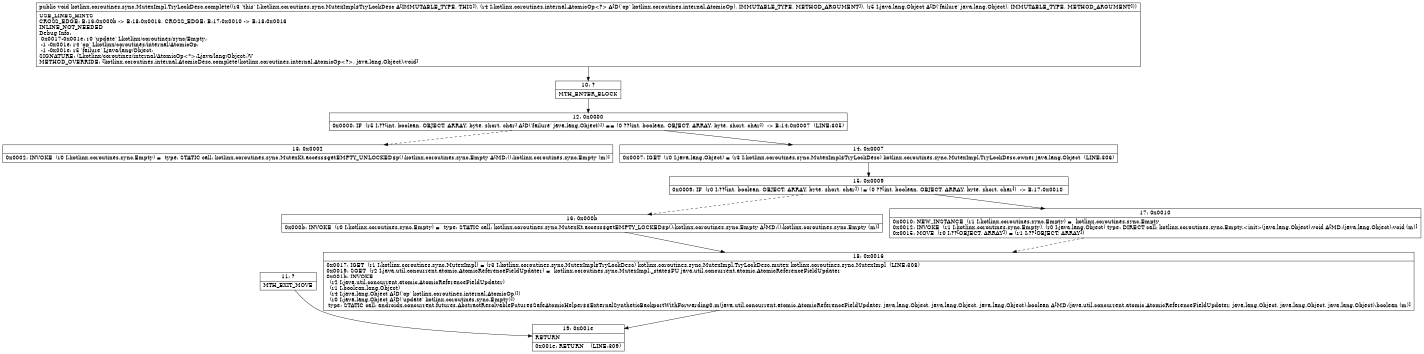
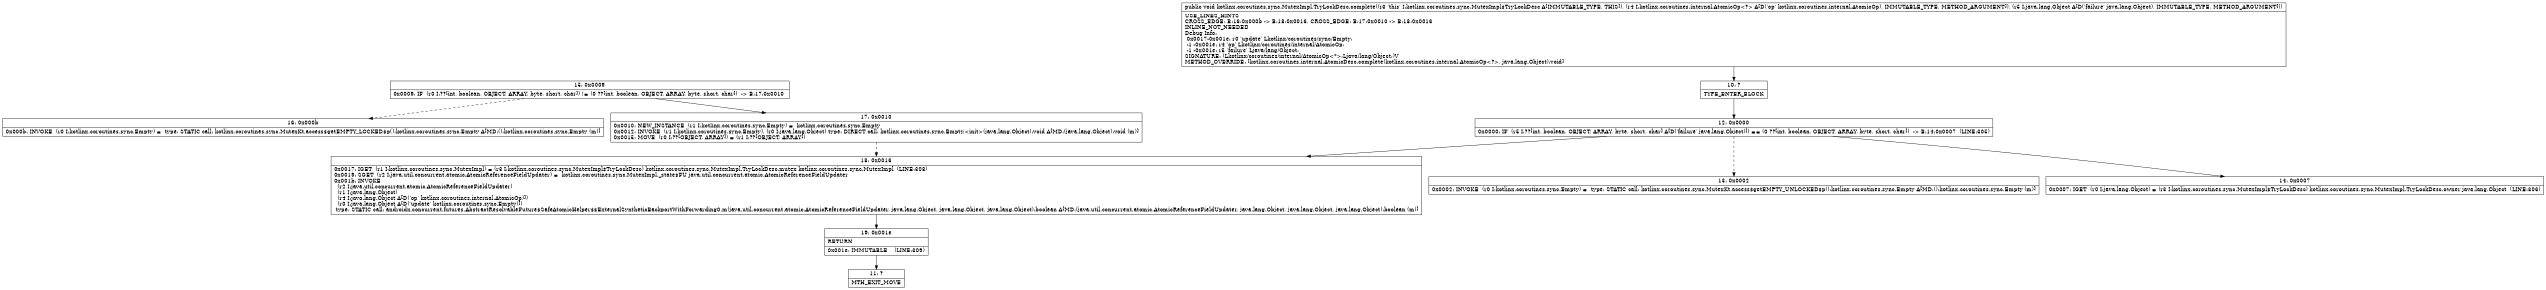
  digraph {
    node [shape=record]
-   n1 [label="{10\:\ ?|MTH_ENTER_BLOCK\l}"]
+   n1 [label="{10\:\ ?|TYPE_ENTER_BLOCK\l}"]
    n2 [label="{12\:\ 0x0000|0x0000: IF  (r5 I:??[int, boolean, OBJECT, ARRAY, byte, short, char] A[D('failure' java.lang.Object)]) == (0 ??[int, boolean, OBJECT, ARRAY, byte, short, char])  \-\> B:14:0x0007  (LINE:305)\l}"]
    n3 [label="{13\:\ 0x0002|0x0002: INVOKE  (r0 I:kotlinx.coroutines.sync.Empty) =  type: STATIC call: kotlinx.coroutines.sync.MutexKt.access$getEMPTY_UNLOCKED$p():kotlinx.coroutines.sync.Empty A[MD:():kotlinx.coroutines.sync.Empty (m)]\l}"]
    n4 [label="{14\:\ 0x0007|0x0007: IGET  (r0 I:java.lang.Object) = (r3 I:kotlinx.coroutines.sync.MutexImpl$TryLockDesc) kotlinx.coroutines.sync.MutexImpl.TryLockDesc.owner java.lang.Object  (LINE:306)\l}"]
    n5 [label="{15\:\ 0x0009|0x0009: IF  (r0 I:??[int, boolean, OBJECT, ARRAY, byte, short, char]) != (0 ??[int, boolean, OBJECT, ARRAY, byte, short, char])  \-\> B:17:0x0010 \l}"]
-   n6 [label="{18\:\ 0x0016|0x0017: IGET  (r1 I:kotlinx.coroutines.sync.MutexImpl) = (r3 I:kotlinx.coroutines.sync.MutexImpl$TryLockDesc) kotlinx.coroutines.sync.MutexImpl.TryLockDesc.mutex kotlinx.coroutines.sync.MutexImpl  (LINE:308)\l0x0019: SGET  (r2 I:java.util.concurrent.atomic.AtomicReferenceFieldUpdater) =  kotlinx.coroutines.sync.MutexImpl._state$FU java.util.concurrent.atomic.AtomicReferenceFieldUpdater \l0x001b: INVOKE  \l  (r2 I:java.util.concurrent.atomic.AtomicReferenceFieldUpdater)\l  (r1 I:boolean.lang.Object)\l  (r4 I:java.lang.Object A[D('op' kotlinx.coroutines.internal.AtomicOp)])\l  (r0 I:java.lang.Object A[D('update' kotlinx.coroutines.sync.Empty)])\l type: STATIC call: androidx.concurrent.futures.AbstractResolvableFuture$SafeAtomicHelper$$ExternalSyntheticBackportWithForwarding0.m(java.util.concurrent.atomic.AtomicReferenceFieldUpdater, java.lang.Object, java.lang.Object, java.lang.Object):boolean A[MD:(java.util.concurrent.atomic.AtomicReferenceFieldUpdater, java.lang.Object, java.lang.Object, java.lang.Object):boolean (m)]\l}"]
-   n7 [label="{19\:\ 0x001e|RETURN\l|0x001e: RETURN    (LINE:309)\l}"]
+   n6 [label="{18\:\ 0x0016|0x0017: IGET  (r1 I:kotlinx.coroutines.sync.MutexImpl) = (r3 I:kotlinx.coroutines.sync.MutexImpl$TryLockDesc) kotlinx.coroutines.sync.MutexImpl.TryLockDesc.mutex kotlinx.coroutines.sync.MutexImpl  (LINE:308)\l0x0019: SGET  (r2 I:java.util.concurrent.atomic.AtomicReferenceFieldUpdater) =  kotlinx.coroutines.sync.MutexImpl._state$FU java.util.concurrent.atomic.AtomicReferenceFieldUpdater \l0x001b: INVOKE  \l  (r2 I:java.util.concurrent.atomic.AtomicReferenceFieldUpdater)\l  (r1 I:java.lang.Object)\l  (r4 I:java.lang.Object A[D('op' kotlinx.coroutines.internal.AtomicOp)])\l  (r0 I:java.lang.Object A[D('update' kotlinx.coroutines.sync.Empty)])\l type: STATIC call: androidx.concurrent.futures.AbstractResolvableFuture$SafeAtomicHelper$$ExternalSyntheticBackportWithForwarding0.m(java.util.concurrent.atomic.AtomicReferenceFieldUpdater, java.lang.Object, java.lang.Object, java.lang.Object):boolean A[MD:(java.util.concurrent.atomic.AtomicReferenceFieldUpdater, java.lang.Object, java.lang.Object, java.lang.Object):boolean (m)]\l}"]
+   n7 [label="{19\:\ 0x001e|RETURN\l|0x001e: IMMUTABLE    (LINE:309)\l}"]
    n8 [label="{11\:\ ?|MTH_EXIT_MOVE\l}"]
    n9 [label="{16\:\ 0x000b|0x000b: INVOKE  (r0 I:kotlinx.coroutines.sync.Empty) =  type: STATIC call: kotlinx.coroutines.sync.MutexKt.access$getEMPTY_LOCKED$p():kotlinx.coroutines.sync.Empty A[MD:():kotlinx.coroutines.sync.Empty (m)]\l}"]
    n10 [label="{17\:\ 0x0010|0x0010: NEW_INSTANCE  (r1 I:kotlinx.coroutines.sync.Empty) =  kotlinx.coroutines.sync.Empty \l0x0012: INVOKE  (r1 I:kotlinx.coroutines.sync.Empty), (r0 I:java.lang.Object) type: DIRECT call: kotlinx.coroutines.sync.Empty.\<init\>(java.lang.Object):void A[MD:(java.lang.Object):void (m)]\l0x0015: MOVE  (r0 I:??[OBJECT, ARRAY]) = (r1 I:??[OBJECT, ARRAY]) \l}"]
    n11 [label="{public void kotlinx.coroutines.sync.MutexImpl.TryLockDesc.complete((r3 'this' I:kotlinx.coroutines.sync.MutexImpl$TryLockDesc A[IMMUTABLE_TYPE, THIS]), (r4 I:kotlinx.coroutines.internal.AtomicOp\<?\> A[D('op' kotlinx.coroutines.internal.AtomicOp), IMMUTABLE_TYPE, METHOD_ARGUMENT]), (r5 I:java.lang.Object A[D('failure' java.lang.Object), IMMUTABLE_TYPE, METHOD_ARGUMENT]))  | USE_LINES_HINTS\lCROSS_EDGE: B:16:0x000b \-\> B:18:0x0016, CROSS_EDGE: B:17:0x0010 \-\> B:18:0x0016\lINLINE_NOT_NEEDED\lDebug Info:\l  0x0017\-0x001e: r0 'update' Lkotlinx\/coroutines\/sync\/Empty;\l  \-1 \-0x001e: r4 'op' Lkotlinx\/coroutines\/internal\/AtomicOp;\l  \-1 \-0x001e: r5 'failure' Ljava\/lang\/Object;\lSIGNATURE: (Lkotlinx\/coroutines\/internal\/AtomicOp\<*\>;Ljava\/lang\/Object;)V\lMETHOD_OVERRIDE: [kotlinx.coroutines.internal.AtomicDesc.complete(kotlinx.coroutines.internal.AtomicOp\<?\>, java.lang.Object):void]\l}"]
    n1 -> n2
    n2 -> n3 [style=dashed]
    n2 -> n4
-   n4 -> n5
    n5 -> n9 [style=dashed]
    n5 -> n10
    n6 -> n7
-   n8 -> n7
-   n9 -> n6
+   n7 -> n8
+   n2 -> n6
    n10 -> n6 [style=dashed]
    n11 -> n1
  }
